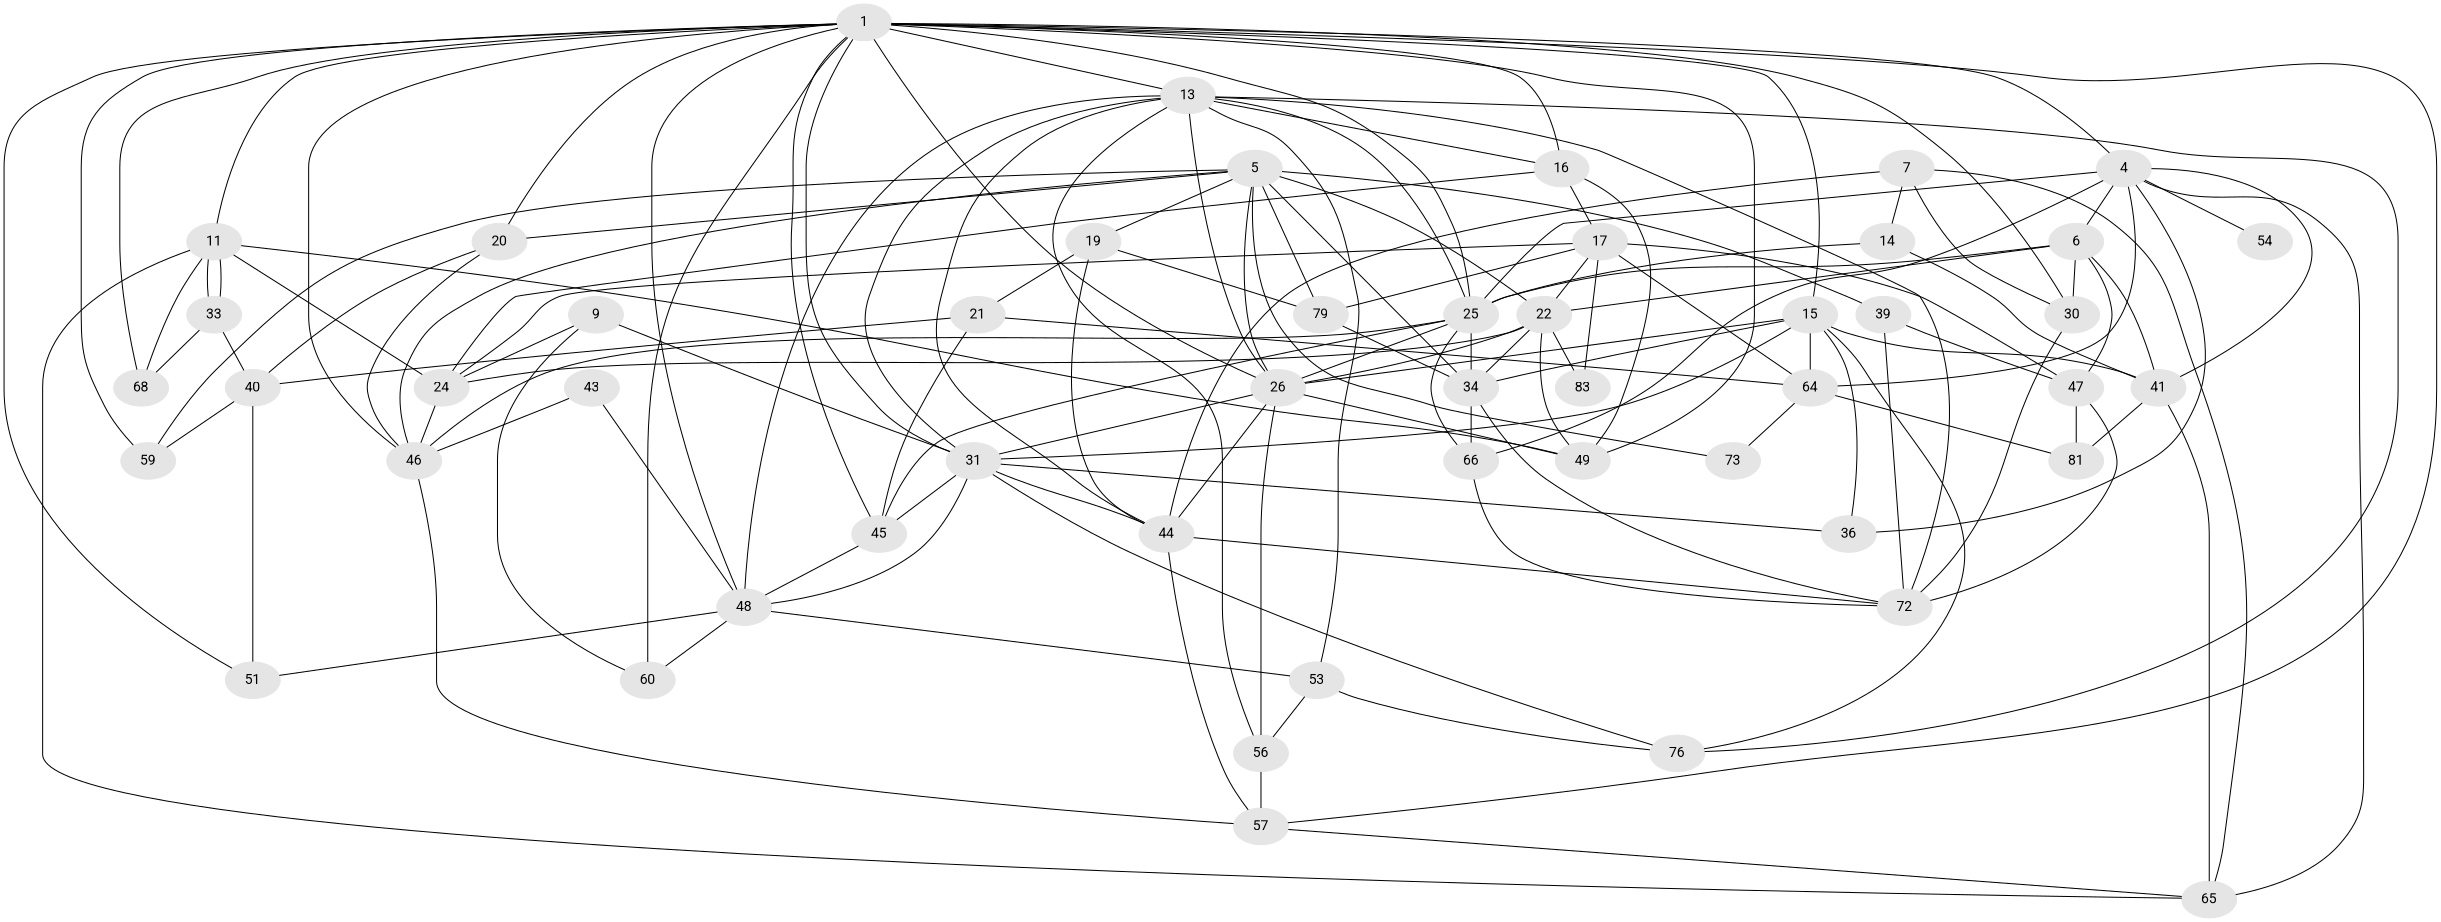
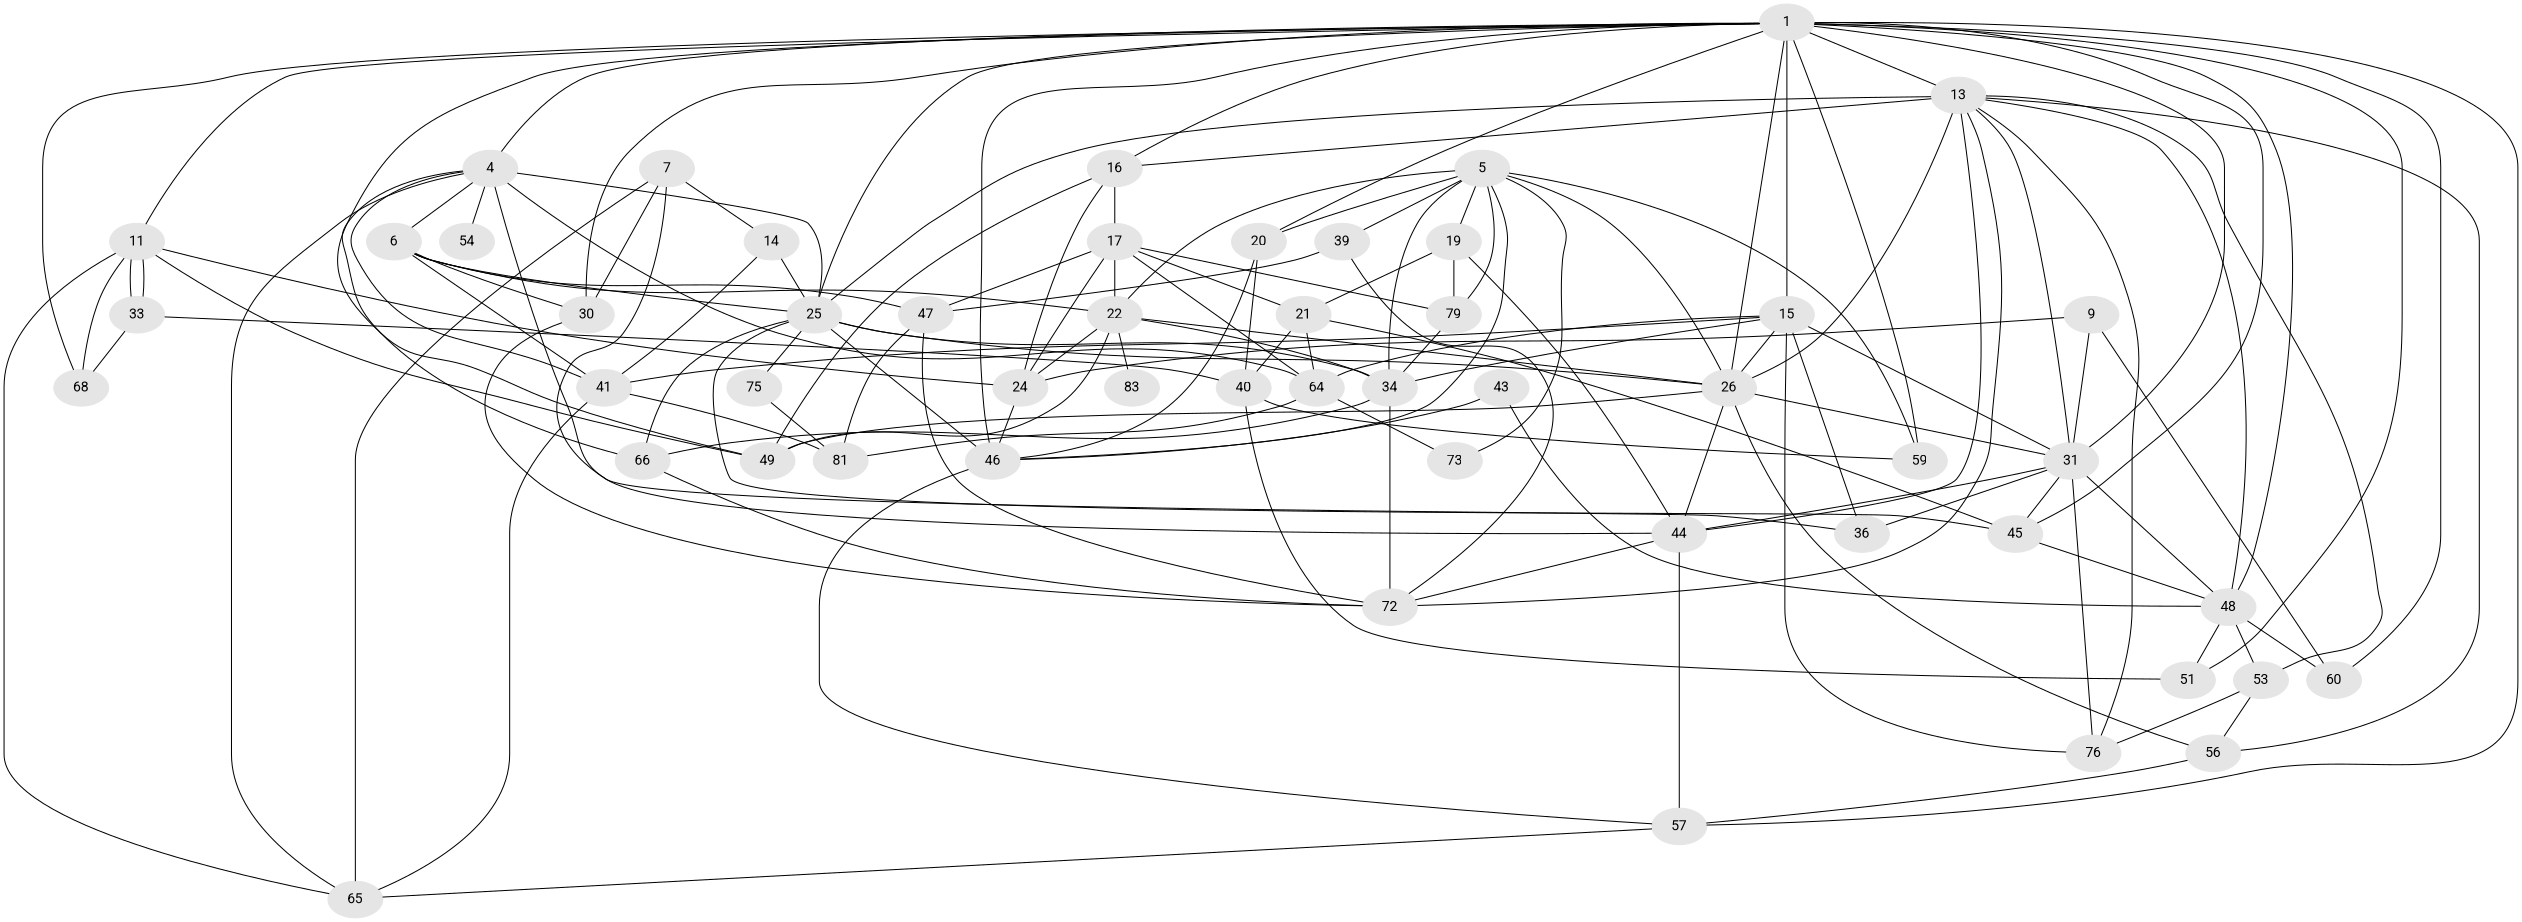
  graph {
    fontname=Roboto
    node [color=gray90 fontname=Roboto style=filled]
    edge [fontname=Roboto]
    1 [super="+12+2"]
    4 [super="+92+8"]
    11
    13 [super="+38"]
    15 [super="+23+32"]
    16
    20 [super="+37"]
    25 [super="+27"]
    26 [super="+69+90"]
    30
    31 [super="+35+52"]
    45
    46 [super="+89"]
    48 [super="+87"]
    49
    51
    57
    59 [super="+62"]
    60
    68
    6 [super="+61"]
    36
    41 [super="+79"]
    54
    64 [super="+96"]
    65 [super="+101+71"]
    66
    24 [super="+97+42"]
    33 [super="+93"]
    44 [super="+88+63"]
    n31 [label=53 super="+94"]
    56
    72 [super="+98"]
    76
    34 [super="+104"]
    17 [super="+85+74"]
    40
+   75
    22 [super="+80"]
    47
    81
    73
    5 [super="+67+58"]
    19 [super="+53"]
    n45 [label=79]
    39
    21
    83
    7
    14
    9
    43
    1 -- 4 [weight=2]
    1 -- 11
    1 -- 13 [weight=2]
    1 -- 15 [weight=3]
    1 -- 16
    1 -- 20
    1 -- 25
    1 -- 26
    1 -- 30
    1 -- 31 [weight=2]
    1 -- 45
    1 -- 46 [weight=2]
    1 -- 48
    1 -- 49
    1 -- 51
    1 -- 57
    1 -- 59 [weight=2]
    1 -- 60
    1 -- 68
    4 -- 25
    4 -- 6
    4 -- 36
    4 -- 41
    4 -- 54
    4 -- 64
    4 -- 65
    4 -- 66
    11 -- 49
    11 -- 68
    11 -- 65
    11 -- 24
    11 -- 33
    11 -- 33
    13 -- 16
    13 -- 25 [weight=2]
    13 -- 26
    13 -- 31
    13 -- 48
    13 -- 44
    13 -- n31
    13 -- 56
    13 -- 72
    13 -- 76
    15 -- 26
    15 -- 31
    15 -- 36
    15 -- 41
    15 -- 64
    15 -- 76
    15 -- 34
    16 -- 49
    16 -- 24
    16 -- 17
    20 -- 46
    20 -- 40
    25 -- 26
    25 -- 45
    25 -- 46
    25 -- 66
    25 -- 34
+   25 -- 75
    26 -- 31 [weight=2]
    26 -- 49
    26 -- 44
    26 -- 56
    30 -- 72
    31 -- 45
    31 -- 48
    31 -- 36
    31 -- 44
    31 -- 76
    45 -- 48
    46 -- 57
    48 -- 51
    48 -- 60
    48 -- n31
    57 -- 65
    6 -- 25
    6 -- 30
    6 -- 41
    6 -- 22
    6 -- 47
    41 -- 65
    41 -- 81
    64 -- 81
    64 -- 73
    66 -- 72
    24 -- 46
    33 -- 68
    33 -- 40
    44 -- 57
    44 -- 72
    n31 -- 56
    n31 -- 76
    56 -- 57
    34 -- 66
    34 -- 72
    17 -- 64
    17 -- 24 [weight=2]
    17 -- 22
    17 -- 47
    17 -- n45
-   17 -- 83
+   17 -- 21
    40 -- 51
    40 -- 59
+   75 -- 81
    22 -- 26
    22 -- 49
    22 -- 24
    22 -- 34
    22 -- 83
    47 -- 72
    47 -- 81
    5 -- 20
    5 -- 26
    5 -- 46
    5 -- 59
    5 -- 34
    5 -- 22
    5 -- 73
    5 -- 19
    5 -- n45
    5 -- 39
    19 -- 44
    19 -- n45
    19 -- 21
    n45 -- 34
    39 -- 72
    39 -- 47
    21 -- 45
    21 -- 64
    21 -- 40
    7 -- 30
    7 -- 65
    7 -- 44
    7 -- 14
    14 -- 25
    14 -- 41
    9 -- 31
    9 -- 60
    9 -- 24
    43 -- 46
    43 -- 48
  }
